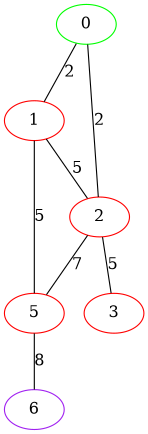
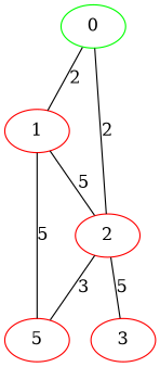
  graph {
    node [color=red weight=1]
    0 [color=green weight=2]
    1
    2
    5
    3
-   6 [color=purple weight=4]
    0 -- 1 [label=2]
    0 -- 2 [label=2]
    1 -- 2 [label=5]
    1 -- 5 [label=5]
-   2 -- 5 [label=7]
+   2 -- 5 [label=3]
    2 -- 3 [label=5]
-   5 -- 6 [label=8]
  }
